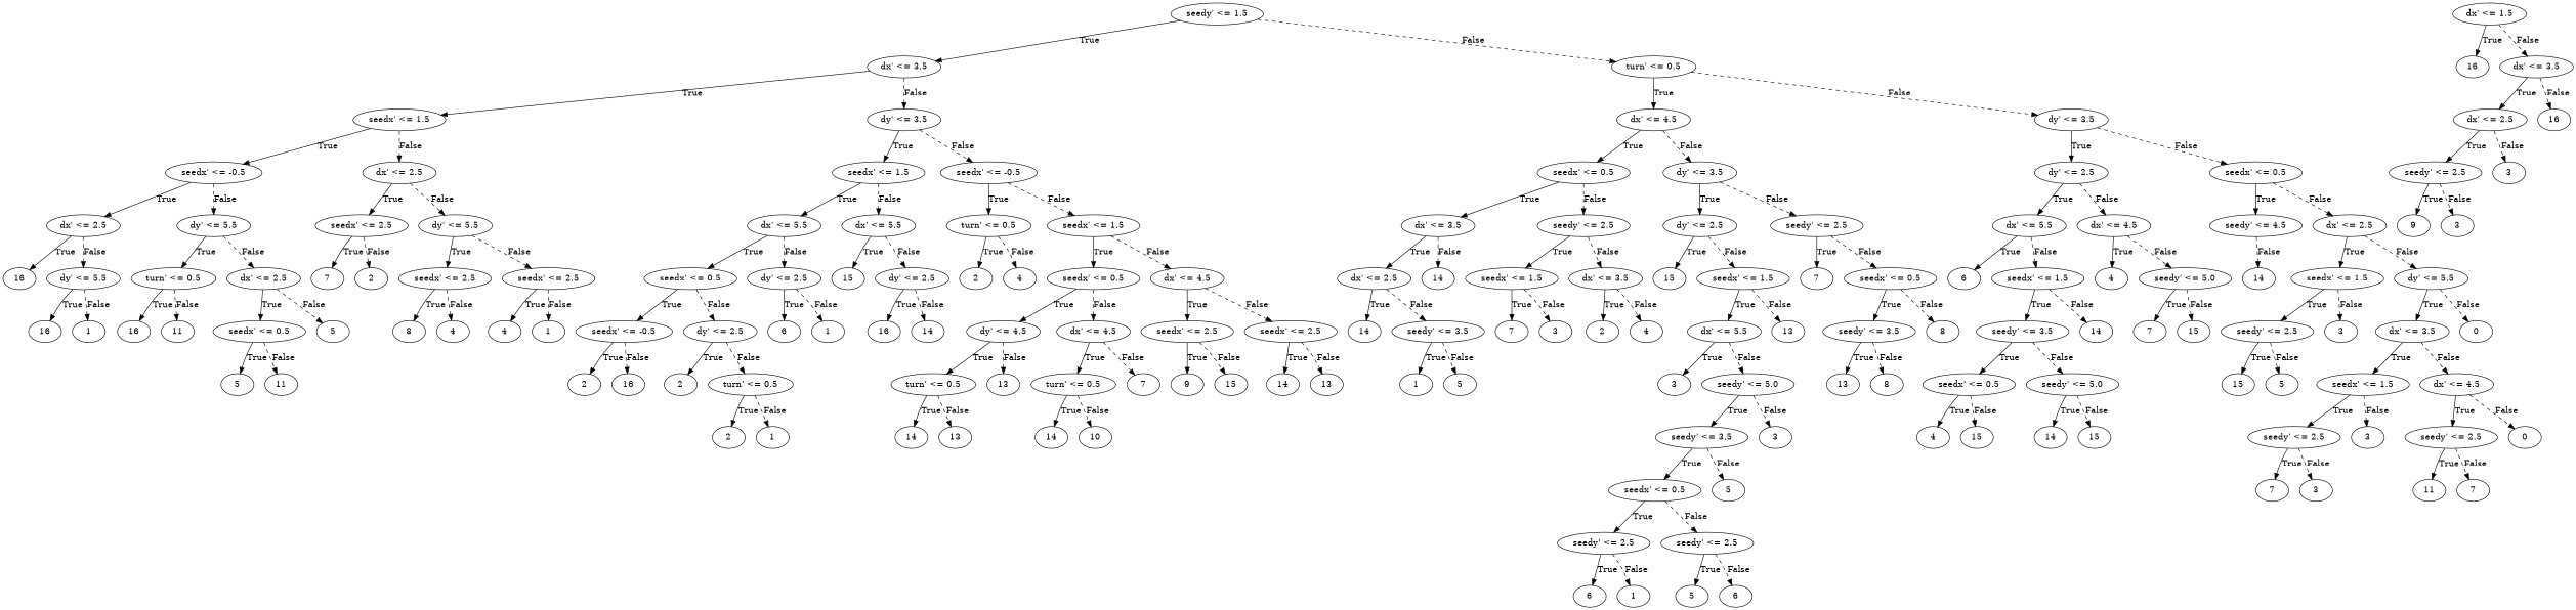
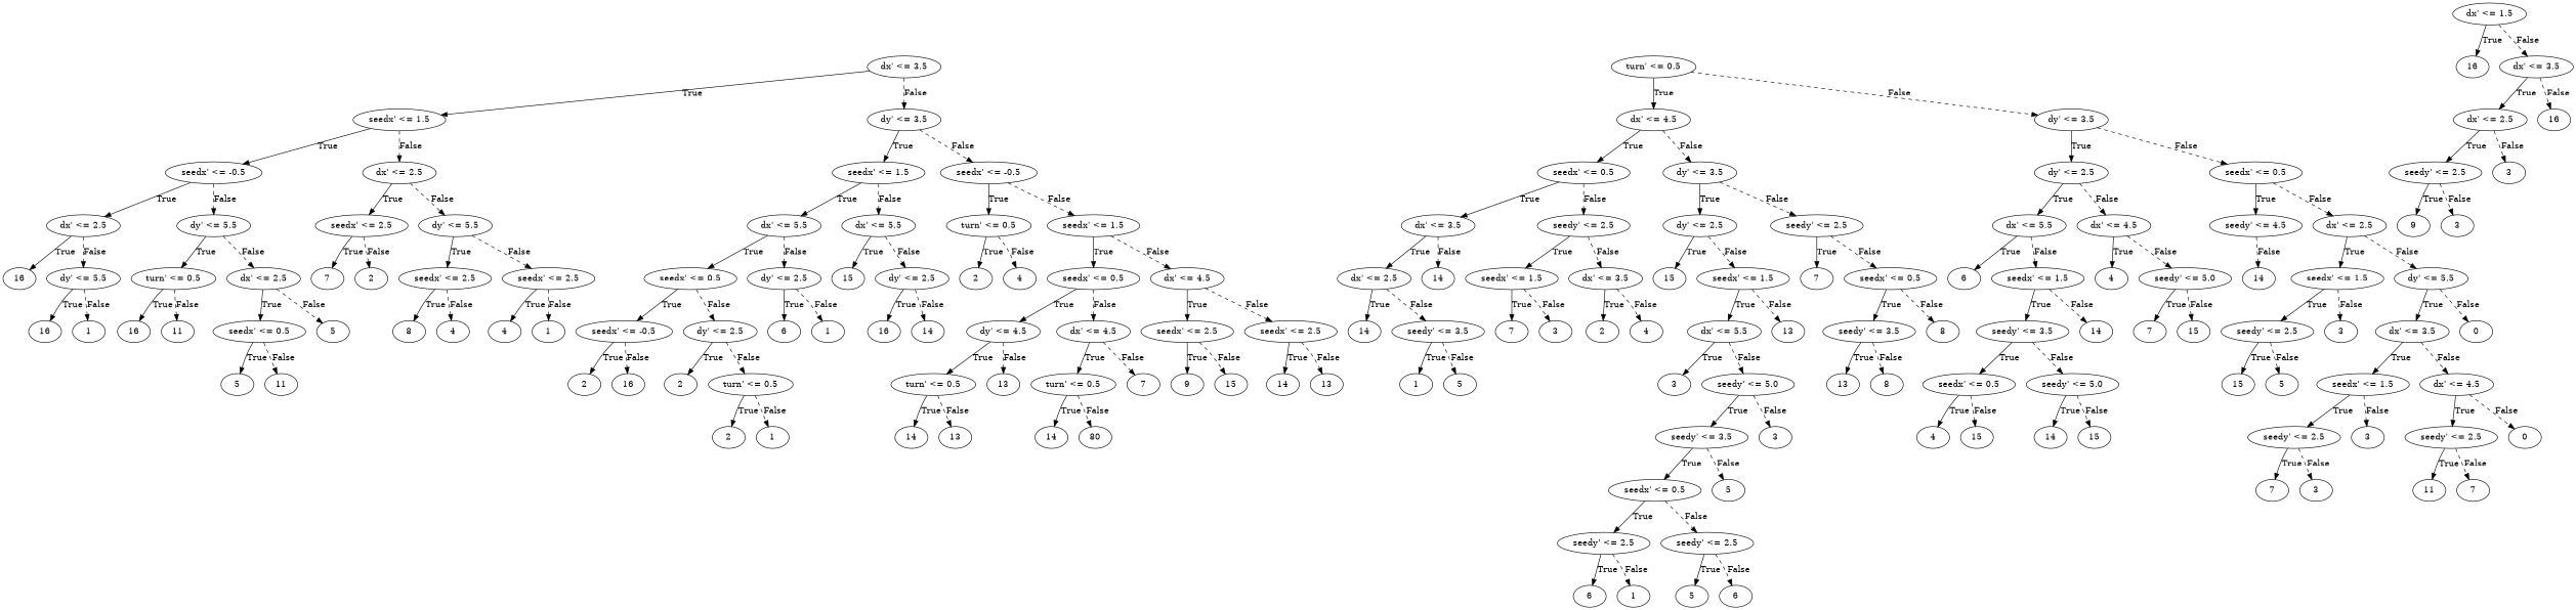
  digraph {
    edge [style=dashed]
-   n1 [label="seedy' <= 1.5"]
    n2 [label="dx' <= 3.5"]
    n3 [label="turn' <= 0.5"]
    n4 [label="seedx' <= 1.5"]
    n5 [label="dy' <= 3.5"]
    n6 [label="dx' <= 4.5"]
    n7 [label="dy' <= 3.5"]
    n8 [label="seedx' <= -0.5"]
    n9 [label="dx' <= 2.5"]
    n10 [label="seedx' <= 1.5"]
    n11 [label="seedx' <= -0.5"]
    n12 [label="dx' <= 2.5"]
    n13 [label="dy' <= 5.5"]
    n14 [label="seedx' <= 2.5"]
    n15 [label="dy' <= 5.5"]
    n16 [label=16]
    n17 [label="dy' <= 5.5"]
    n18 [label="turn' <= 0.5"]
    n19 [label="dx' <= 2.5"]
    n20 [label=16]
    n21 [label=1]
    n22 [label=16]
    n23 [label=11]
    n24 [label="seedx' <= 0.5"]
    n25 [label=5]
    n26 [label=5]
    n27 [label=11]
    n28 [label=7]
    n29 [label=2]
    n30 [label="seedx' <= 2.5"]
    n31 [label="seedx' <= 2.5"]
    n32 [label=8]
    n33 [label=4]
    n34 [label=4]
    n35 [label=1]
    n36 [label="dx' <= 5.5"]
    n37 [label="dx' <= 5.5"]
    n38 [label="turn' <= 0.5"]
    n39 [label="seedx' <= 1.5"]
    n40 [label="seedx' <= 0.5"]
    n41 [label="dy' <= 2.5"]
    n42 [label=15]
    n43 [label="dy' <= 2.5"]
    n44 [label="seedx' <= -0.5"]
    n45 [label="dy' <= 2.5"]
    n46 [label=6]
    n47 [label=1]
    n48 [label=2]
    n49 [label=16]
    n50 [label=2]
    n51 [label="turn' <= 0.5"]
    n52 [label=2]
    n53 [label=1]
    n54 [label=16]
    n55 [label=14]
    n56 [label=2]
    n57 [label=4]
    n58 [label="seedx' <= 0.5"]
    n59 [label="dx' <= 4.5"]
    n60 [label="dy' <= 4.5"]
    n61 [label="dx' <= 4.5"]
    n62 [label="seedx' <= 2.5"]
    n63 [label="seedx' <= 2.5"]
    n64 [label="turn' <= 0.5"]
    n65 [label=13]
    n66 [label="turn' <= 0.5"]
    n67 [label=7]
    n68 [label=14]
    n69 [label=13]
    n70 [label=14]
-   n71 [label=10]
+   n71 [label=80]
    n72 [label=9]
    n73 [label=15]
    n74 [label=14]
    n75 [label=13]
    n76 [label="seedx' <= 0.5"]
    n77 [label="dy' <= 3.5"]
    n78 [label="dy' <= 2.5"]
    n79 [label="seedx' <= 0.5"]
    n80 [label="dx' <= 3.5"]
    n81 [label="seedy' <= 2.5"]
    n82 [label="dy' <= 2.5"]
    n83 [label="seedy' <= 2.5"]
    n84 [label="dx' <= 2.5"]
    n85 [label=14]
    n86 [label="seedx' <= 1.5"]
    n87 [label="dx' <= 3.5"]
    n88 [label=14]
    n89 [label="seedy' <= 3.5"]
    n90 [label=1]
    n91 [label=5]
    n92 [label=7]
    n93 [label=3]
    n94 [label=2]
    n95 [label=4]
    n96 [label=15]
    n97 [label="seedx' <= 1.5"]
    n98 [label=7]
    n99 [label="seedx' <= 0.5"]
    n100 [label="dx' <= 5.5"]
    n101 [label=13]
    n102 [label=3]
    n103 [label="seedy' <= 5.0"]
    n104 [label="seedy' <= 3.5"]
    n105 [label=3]
    n106 [label="seedx' <= 0.5"]
    n107 [label=5]
    n108 [label="seedy' <= 2.5"]
    n109 [label="seedy' <= 2.5"]
    n110 [label=6]
    n111 [label=1]
    n112 [label=5]
    n113 [label=6]
    n114 [label="seedy' <= 3.5"]
    n115 [label=8]
    n116 [label=13]
    n117 [label=8]
    n118 [label="dx' <= 5.5"]
    n119 [label="dx' <= 4.5"]
    n120 [label="seedy' <= 4.5"]
    n121 [label="dx' <= 2.5"]
    n122 [label=6]
    n123 [label="seedx' <= 1.5"]
    n124 [label=4]
    n125 [label="seedy' <= 5.0"]
    n126 [label="seedy' <= 3.5"]
    n127 [label=14]
    n128 [label="seedx' <= 0.5"]
    n129 [label="seedy' <= 5.0"]
    n130 [label=4]
    n131 [label=15]
    n132 [label=14]
    n133 [label=15]
    n134 [label=7]
    n135 [label=15]
    n136 [label=14]
    n137 [label="seedx' <= 1.5"]
    n138 [label="dy' <= 5.5"]
    n139 [label="dx' <= 1.5"]
    n140 [label=16]
    n141 [label="dx' <= 3.5"]
    n142 [label="dx' <= 2.5"]
    n143 [label=16]
    n144 [label="seedy' <= 2.5"]
    n145 [label=3]
    n146 [label=9]
    n147 [label=3]
    n148 [label="seedy' <= 2.5"]
    n149 [label=3]
    n150 [label="dx' <= 3.5"]
    n151 [label=0]
    n152 [label=15]
    n153 [label=5]
    n154 [label="seedx' <= 1.5"]
    n155 [label="dx' <= 4.5"]
    n156 [label="seedy' <= 2.5"]
    n157 [label=3]
    n158 [label="seedy' <= 2.5"]
    n159 [label=0]
    n160 [label=7]
    n161 [label=3]
    n162 [label=11]
    n163 [label=7]
-   n1 -> n2 [label=True style=""]
-   n1 -> n3 [label=False]
    n2 -> n4 [label=True style=""]
    n2 -> n5 [label=False]
    n3 -> n6 [label=True style=""]
    n3 -> n7 [label=False]
    n4 -> n8 [label=True style=""]
    n4 -> n9 [label=False]
    n5 -> n10 [label=True style=""]
    n5 -> n11 [label=False]
    n6 -> n76 [label=True style=""]
    n6 -> n77 [label=False]
    n7 -> n78 [label=True style=""]
    n7 -> n79 [label=False]
    n8 -> n12 [label=True style=""]
    n8 -> n13 [label=False]
    n9 -> n14 [label=True style=""]
    n9 -> n15 [label=False]
    n10 -> n36 [label=True style=""]
    n10 -> n37 [label=False]
    n11 -> n38 [label=True style=""]
    n11 -> n39 [label=False]
    n12 -> n16 [label=True style=""]
    n12 -> n17 [label=False]
    n13 -> n18 [label=True style=""]
    n13 -> n19 [label=False]
    n14 -> n28 [label=True style=""]
    n14 -> n29 [label=False]
    n15 -> n30 [label=True style=""]
    n15 -> n31 [label=False]
    n17 -> n20 [label=True style=""]
    n17 -> n21 [label=False]
    n18 -> n22 [label=True style=""]
    n18 -> n23 [label=False]
    n19 -> n24 [label=True style=""]
    n19 -> n25 [label=False]
    n24 -> n26 [label=True style=""]
    n24 -> n27 [label=False]
    n30 -> n32 [label=True style=""]
    n30 -> n33 [label=False]
    n31 -> n34 [label=True style=""]
    n31 -> n35 [label=False]
    n36 -> n40 [label=True style=""]
    n36 -> n41 [label=False]
    n37 -> n42 [label=True style=""]
    n37 -> n43 [label=False]
    n38 -> n56 [label=True style=""]
    n38 -> n57 [label=False]
    n39 -> n58 [label=True style=""]
    n39 -> n59 [label=False]
    n40 -> n44 [label=True style=""]
    n40 -> n45 [label=False]
    n41 -> n46 [label=True style=""]
    n41 -> n47 [label=False]
    n43 -> n54 [label=True style=""]
    n43 -> n55 [label=False]
    n44 -> n48 [label=True style=""]
    n44 -> n49 [label=False]
    n45 -> n50 [label=True style=""]
    n45 -> n51 [label=False]
    n51 -> n52 [label=True style=""]
    n51 -> n53 [label=False]
    n58 -> n60 [label=True style=""]
    n58 -> n61 [label=False]
    n59 -> n62 [label=True style=""]
    n59 -> n63 [label=False]
    n60 -> n64 [label=True style=""]
    n60 -> n65 [label=False]
    n61 -> n66 [label=True style=""]
    n61 -> n67 [label=False]
    n62 -> n72 [label=True style=""]
    n62 -> n73 [label=False]
    n63 -> n74 [label=True style=""]
    n63 -> n75 [label=False]
    n64 -> n68 [label=True style=""]
    n64 -> n69 [label=False]
    n66 -> n70 [label=True style=""]
    n66 -> n71 [label=False]
    n76 -> n80 [label=True style=""]
    n76 -> n81 [label=False]
    n77 -> n82 [label=True style=""]
    n77 -> n83 [label=False]
    n78 -> n118 [label=True style=""]
    n78 -> n119 [label=False]
    n79 -> n120 [label=True style=""]
    n79 -> n121 [label=False]
    n80 -> n84 [label=True style=""]
    n80 -> n85 [label=False]
    n81 -> n86 [label=True style=""]
    n81 -> n87 [label=False]
    n82 -> n96 [label=True style=""]
    n82 -> n97 [label=False]
    n83 -> n98 [label=True style=""]
    n83 -> n99 [label=False]
    n84 -> n88 [label=True style=""]
    n84 -> n89 [label=False]
    n86 -> n92 [label=True style=""]
    n86 -> n93 [label=False]
    n87 -> n94 [label=True style=""]
    n87 -> n95 [label=False]
    n89 -> n90 [label=True style=""]
    n89 -> n91 [label=False]
    n97 -> n100 [label=True style=""]
    n97 -> n101 [label=False]
    n99 -> n114 [label=True style=""]
    n99 -> n115 [label=False]
    n100 -> n102 [label=True style=""]
    n100 -> n103 [label=False]
    n103 -> n104 [label=True style=""]
    n103 -> n105 [label=False]
    n104 -> n106 [label=True style=""]
    n104 -> n107 [label=False]
    n106 -> n108 [label=True style=""]
    n106 -> n109 [label=False]
    n108 -> n110 [label=True style=""]
    n108 -> n111 [label=False]
    n109 -> n112 [label=True style=""]
    n109 -> n113 [label=False]
    n114 -> n116 [label=True style=""]
    n114 -> n117 [label=False]
    n118 -> n122 [label=True style=""]
    n118 -> n123 [label=False]
    n119 -> n124 [label=True style=""]
    n119 -> n125 [label=False]
    n120 -> n136 [label=False]
    n121 -> n137 [label=True style=""]
    n121 -> n138 [label=False]
    n123 -> n126 [label=True style=""]
    n123 -> n127 [label=False]
    n125 -> n134 [label=True style=""]
    n125 -> n135 [label=False]
    n126 -> n128 [label=True style=""]
    n126 -> n129 [label=False]
    n128 -> n130 [label=True style=""]
    n128 -> n131 [label=False]
    n129 -> n132 [label=True style=""]
    n129 -> n133 [label=False]
    n137 -> n148 [label=True style=""]
    n137 -> n149 [label=False]
    n138 -> n150 [label=True style=""]
    n138 -> n151 [label=False]
    n139 -> n140 [label=True style=""]
    n139 -> n141 [label=False]
    n141 -> n142 [label=True style=""]
    n141 -> n143 [label=False]
    n142 -> n144 [label=True style=""]
    n142 -> n145 [label=False]
    n144 -> n146 [label=True style=""]
    n144 -> n147 [label=False]
    n148 -> n152 [label=True style=""]
    n148 -> n153 [label=False]
    n150 -> n154 [label=True style=""]
    n150 -> n155 [label=False]
    n154 -> n156 [label=True style=""]
    n154 -> n157 [label=False]
    n155 -> n158 [label=True style=""]
    n155 -> n159 [label=False]
    n156 -> n160 [label=True style=""]
    n156 -> n161 [label=False]
    n158 -> n162 [label=True style=""]
    n158 -> n163 [label=False]
  }
